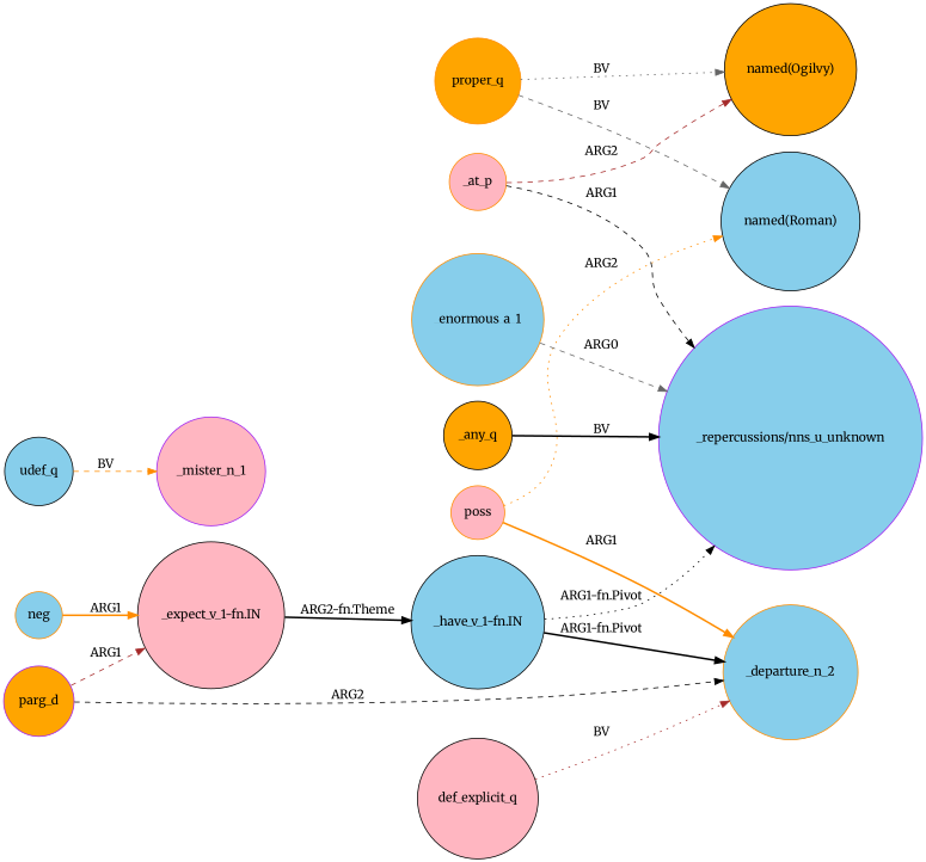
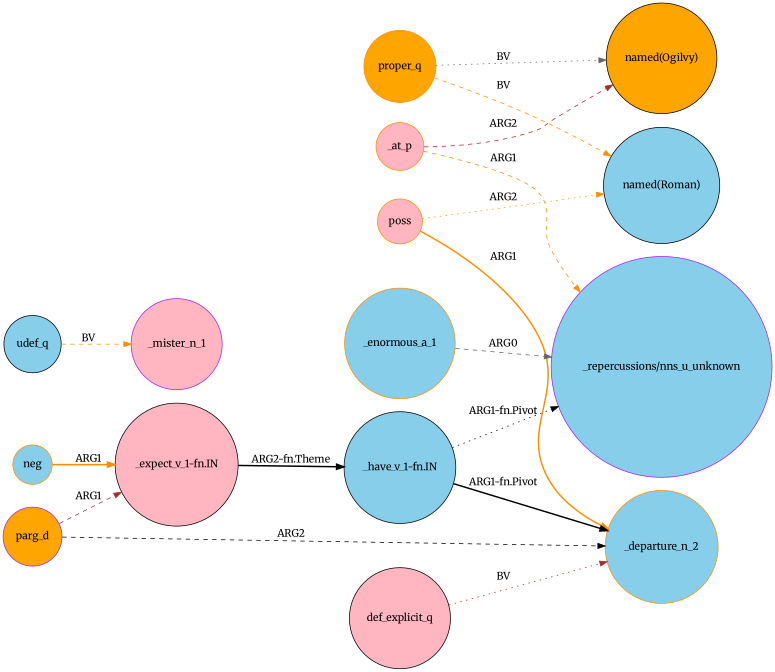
  digraph {
    fontname=Merriweather
    rankdir=LR
    node [color=black fillcolor=skyblue fontname=Merriweather shape=circle style=filled]
    edge [color=black fontname=Merriweather style=dashed]
    poss [color=darkorange fillcolor=lightpink]
    "named(Roman)"
    n3 [color=darkorange label=_departure_n_2]
    udef_q
    _mister_n_1 [color=purple fillcolor=lightpink]
    "_repercussions/nns_u_unknown" [color=purple]
    _enormous_a_1 [color=darkorange]
    parg_d [color=purple fillcolor=orange]
    "_expect_v_1-fn.IN" [fillcolor=lightpink]
    "_have_v_1-fn.IN"
    proper_q [color=darkorange fillcolor=orange]
    "named(Ogilvy)" [fillcolor=orange]
    _at_p [color=darkorange fillcolor=lightpink]
-   _any_q [fillcolor=orange]
    neg [color=darkorange]
    def_explicit_q [fillcolor=lightpink]
    poss -> "named(Roman)" [color=darkorange label=ARG2 style=dotted]
    poss -> n3 [color=darkorange label=ARG1 style=bold]
    udef_q -> _mister_n_1 [color=darkorange label=BV]
    _enormous_a_1 -> "_repercussions/nns_u_unknown" [color=gray40 label=ARG0]
    parg_d -> n3 [label=ARG2]
    parg_d -> "_expect_v_1-fn.IN" [color=brown label=ARG1]
    "_expect_v_1-fn.IN" -> "_have_v_1-fn.IN" [label="ARG2-fn.Theme" style=bold]
    "_have_v_1-fn.IN" -> n3 [label="ARG1-fn.Pivot" style=bold]
    "_have_v_1-fn.IN" -> "_repercussions/nns_u_unknown" [label="ARG1-fn.Pivot" style=dotted]
-   proper_q -> "named(Roman)" [color=gray40 label=BV]
+   proper_q -> "named(Roman)" [color=darkorange label=BV]
    proper_q -> "named(Ogilvy)" [color=gray40 label=BV style=dotted]
-   _at_p -> "_repercussions/nns_u_unknown" [label=ARG1]
+   _at_p -> "_repercussions/nns_u_unknown" [color=darkorange label=ARG1]
    _at_p -> "named(Ogilvy)" [color=brown label=ARG2]
-   _any_q -> "_repercussions/nns_u_unknown" [label=BV style=bold]
    neg -> "_expect_v_1-fn.IN" [color=darkorange label=ARG1 style=bold]
    def_explicit_q -> n3 [color=brown label=BV style=dotted]
  }
